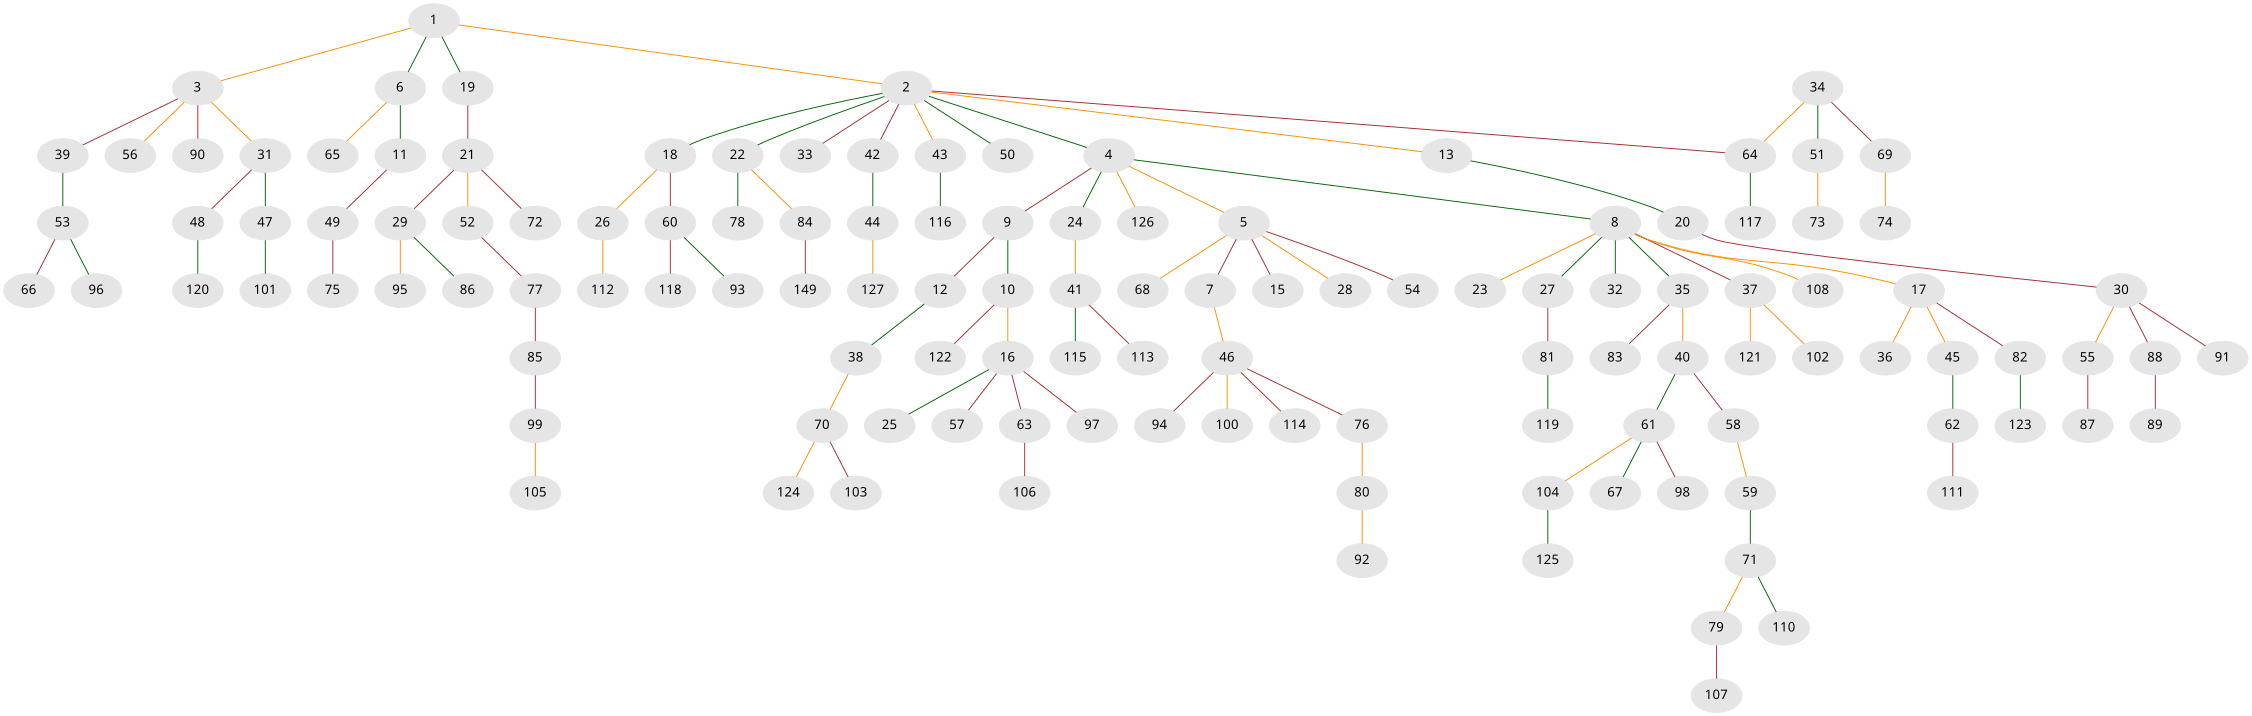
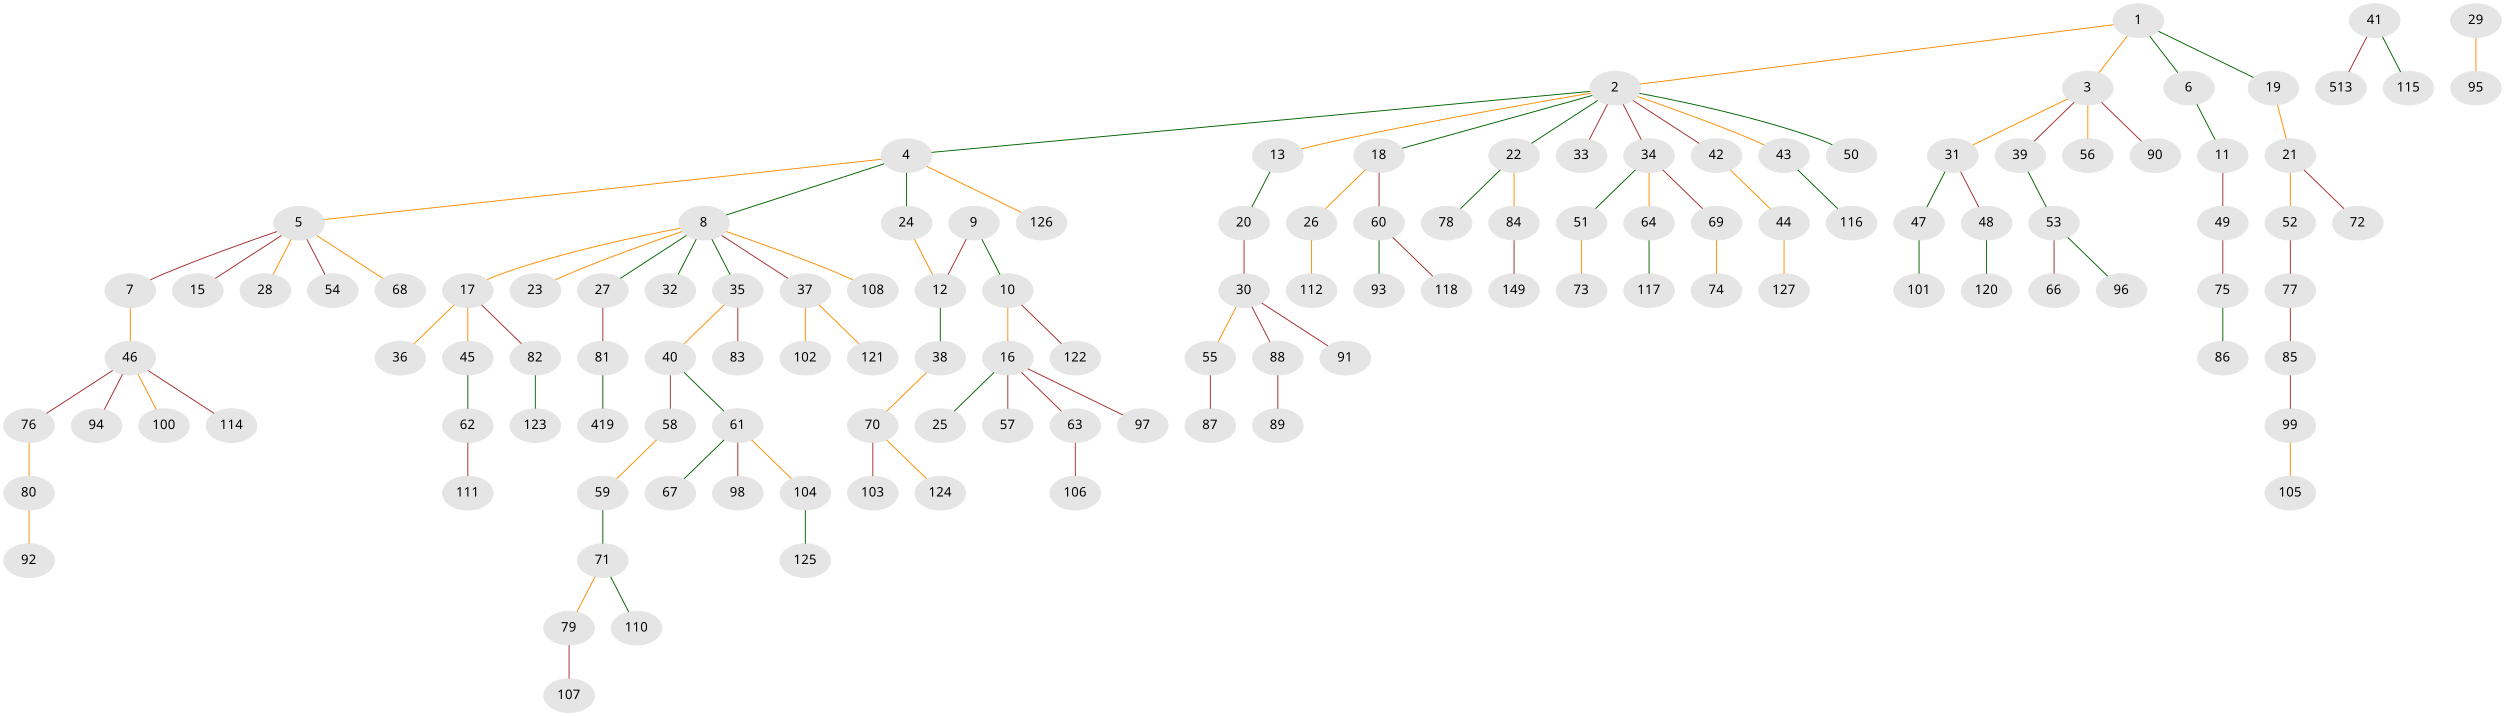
  graph {
    fontname="Noto Sans"
    node [color=gray90 fontname="Noto Sans" style=filled]
    edge [color=brown fontname="Noto Sans"]
    1
    2
    3
    6
    19
    4
    13
    18
    22
    33
    34
    42
    43
    50
    31
    39
    56
    90
    11
-   65
    21
    5
    8
    9
    24
    126
    20
    26
    60
    78
    84
    51
    64
    69
    44
    116
    47
    48
    53
    7
    15
    28
    54
    68
    17
    23
    27
    32
    35
    37
    108
    10
    12
    41
    46
    49
    76
    94
    100
    114
    36
    45
    82
    81
    40
    83
    102
    121
    16
    122
    38
    25
    57
    63
    97
    75
    70
    30
    106
    62
    123
    112
    93
    118
    29
    52
    72
    55
    88
    91
    95
    77
    n93 [label=149]
-   113
+   113 [label=513]
    115
-   119
+   119 [label=419]
    87
    89
    101
    120
    73
    117
    74
    58
    61
    103
    124
    66
    96
    59
    67
    98
    104
    127
    111
    80
    86
    85
    71
    79
    110
    125
    107
    92
    99
    105
    1 -- 2 [color=darkorange]
    1 -- 3 [color=darkorange]
    1 -- 6 [color=darkgreen]
    1 -- 19 [color=darkgreen]
    2 -- 4 [color=darkgreen]
    2 -- 13 [color=darkorange]
    2 -- 18 [color=darkgreen]
    2 -- 22 [color=darkgreen]
    2 -- 33
-   2 -- 64
+   2 -- 34
    2 -- 42
    2 -- 43 [color=darkorange]
    2 -- 50 [color=darkgreen]
    3 -- 31 [color=darkorange]
    3 -- 39
    3 -- 56 [color=darkorange]
    3 -- 90
    6 -- 11 [color=darkgreen]
-   6 -- 65 [color=darkorange]
-   19 -- 21
+   19 -- 21 [color=darkorange]
    4 -- 5 [color=darkorange]
    4 -- 8 [color=darkgreen]
-   4 -- 9
    4 -- 24 [color=darkgreen]
    4 -- 126 [color=darkorange]
    13 -- 20 [color=darkgreen]
    18 -- 26 [color=darkorange]
    18 -- 60
    22 -- 78 [color=darkgreen]
    22 -- 84 [color=darkorange]
    34 -- 51 [color=darkgreen]
    34 -- 64 [color=darkorange]
    34 -- 69
-   42 -- 44 [color=darkgreen]
+   42 -- 44 [color=darkorange]
    43 -- 116 [color=darkgreen]
    31 -- 47 [color=darkgreen]
    31 -- 48
    39 -- 53 [color=darkgreen]
    11 -- 49
-   21 -- 29
    21 -- 52 [color=darkorange]
    21 -- 72
    5 -- 7
    5 -- 15
    5 -- 28 [color=darkorange]
    5 -- 54
    5 -- 68 [color=darkorange]
    8 -- 17 [color=darkorange]
    8 -- 23 [color=darkorange]
    8 -- 27 [color=darkgreen]
    8 -- 32 [color=darkgreen]
    8 -- 35 [color=darkgreen]
    8 -- 37
    8 -- 108 [color=darkorange]
    9 -- 10 [color=darkgreen]
    9 -- 12
-   24 -- 41 [color=darkorange]
+   24 -- 12 [color=darkorange]
    20 -- 30
    26 -- 112 [color=darkorange]
    60 -- 93 [color=darkgreen]
    60 -- 118
    84 -- n93
    51 -- 73 [color=darkorange]
    64 -- 117 [color=darkgreen]
    69 -- 74 [color=darkorange]
    44 -- 127 [color=darkorange]
    47 -- 101 [color=darkgreen]
    48 -- 120 [color=darkgreen]
    53 -- 66
    53 -- 96 [color=darkgreen]
    7 -- 46 [color=darkorange]
    17 -- 36 [color=darkorange]
    17 -- 45 [color=darkorange]
    17 -- 82
    27 -- 81
    35 -- 40 [color=darkorange]
    35 -- 83
    37 -- 102 [color=darkorange]
    37 -- 121 [color=darkorange]
    10 -- 16 [color=darkorange]
    10 -- 122
    12 -- 38 [color=darkgreen]
    41 -- 113
    41 -- 115 [color=darkgreen]
    46 -- 76
    46 -- 94
    46 -- 100 [color=darkorange]
    46 -- 114
    49 -- 75
    76 -- 80 [color=darkorange]
    45 -- 62 [color=darkgreen]
    82 -- 123 [color=darkgreen]
    81 -- 119 [color=darkgreen]
    40 -- 58
    40 -- 61 [color=darkgreen]
    16 -- 25 [color=darkgreen]
    16 -- 57
    16 -- 63
    16 -- 97
    38 -- 70 [color=darkorange]
    63 -- 106
-   29 -- 86 [color=darkgreen]
+   75 -- 86 [color=darkgreen]
    70 -- 103
    70 -- 124 [color=darkorange]
    30 -- 55 [color=darkorange]
    30 -- 88
    30 -- 91
    62 -- 111
    29 -- 95 [color=darkorange]
    52 -- 77
    55 -- 87
    88 -- 89
    77 -- 85
    58 -- 59 [color=darkorange]
    61 -- 67 [color=darkgreen]
    61 -- 98
    61 -- 104 [color=darkorange]
    59 -- 71 [color=darkgreen]
    104 -- 125 [color=darkgreen]
    80 -- 92 [color=darkorange]
    85 -- 99
    71 -- 79 [color=darkorange]
    71 -- 110 [color=darkgreen]
    79 -- 107
    99 -- 105 [color=darkorange]
  }
